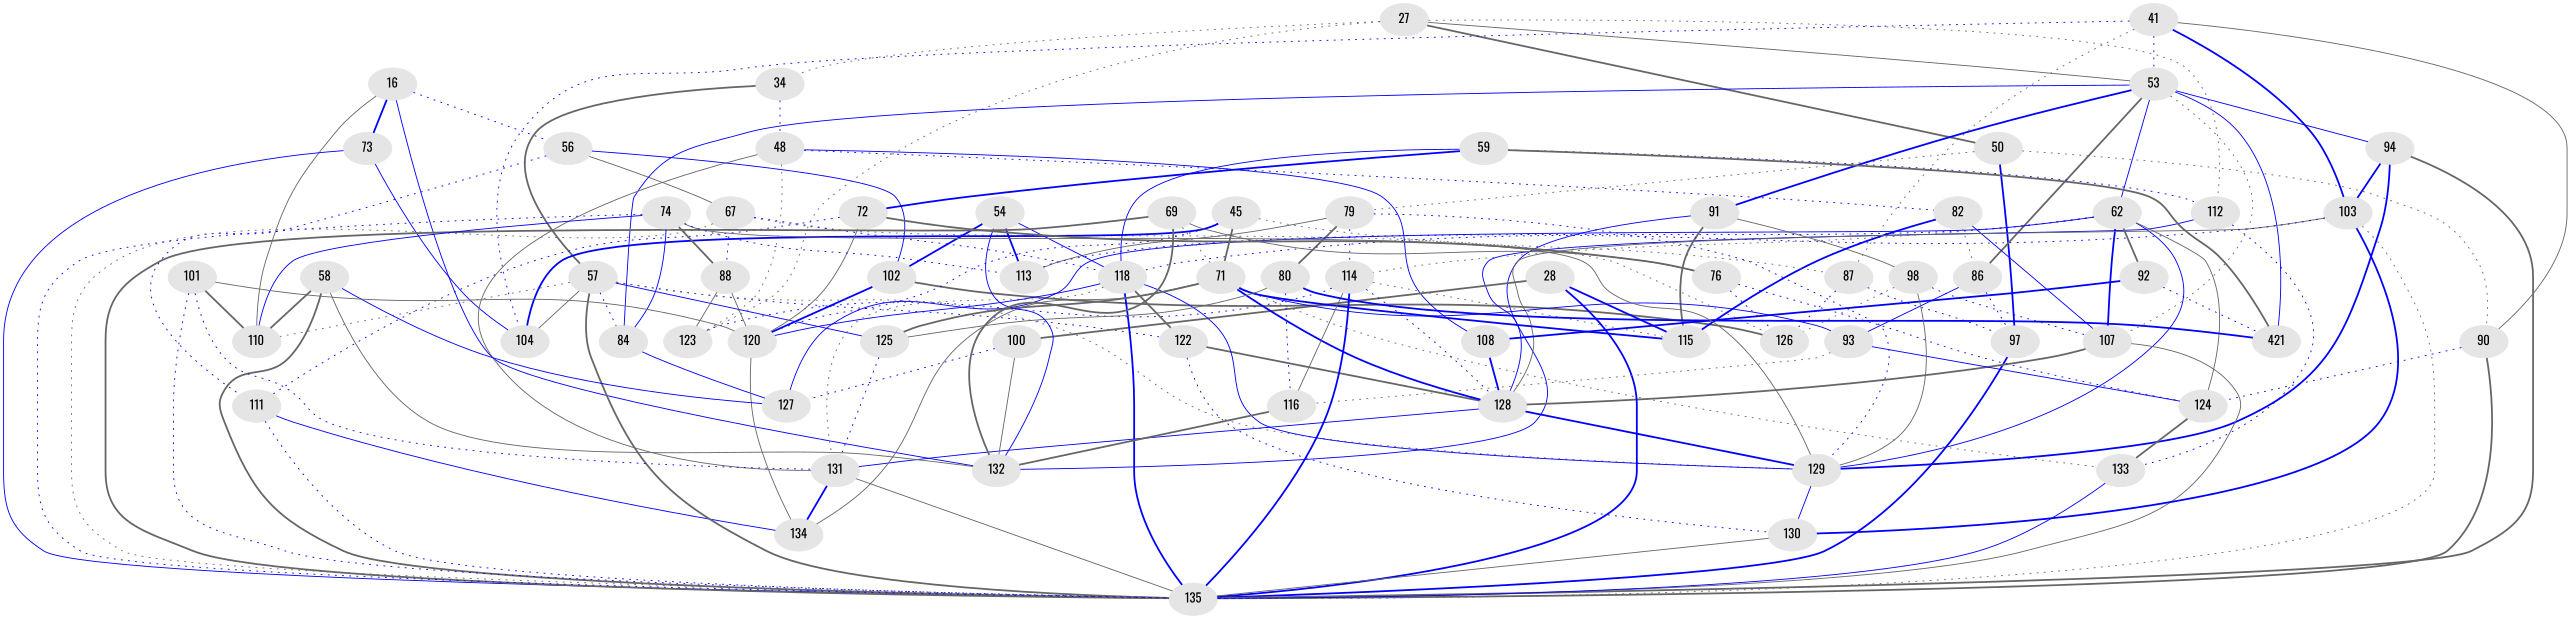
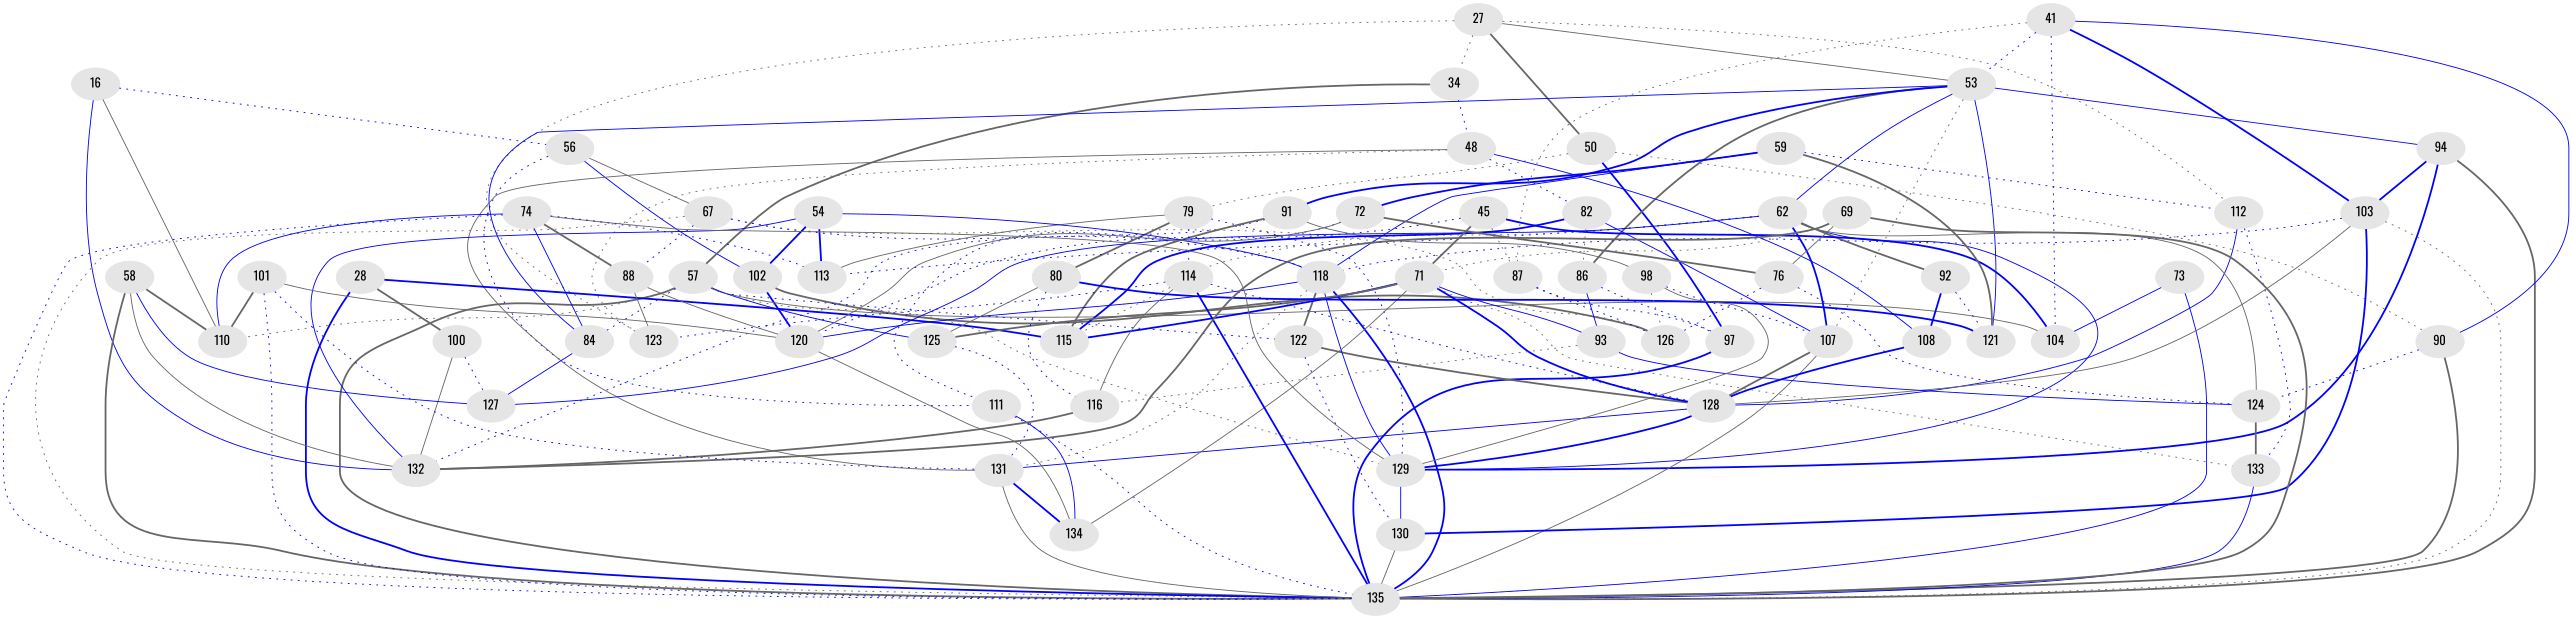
  graph {
    fontname=Oswald
    node [color=gray90 fontname=Oswald style=filled]
    edge [color=blue fontname=Oswald style=dotted]
    16 [super="+3"]
    56
    73
    110 [super="+83"]
    132 [super="+66"]
    102
    67 [super="+38"]
    111
    135 [super="+117+119"]
    104
    27 [super="+20"]
    34
    50
    53 [super="+47+43"]
    112
    123
    48 [super="+8"]
    57 [super="+23+49"]
    90 [super="+65"]
    79 [super="+13"]
    97
    62 [super="+36+40"]
    84
    86
    91
    94 [super="+77"]
    107 [super="+81"]
-   121 [label=421]
+   121
    128 [super="+96"]
    133
    115 [super="+9"]
    28
    100
    82
    108
    131 [super="+89+26"]
    122
    125
    129 [super="+30+39+106"]
    41 [super="+31"]
    87
    103 [super="+33+42"]
    126 [super="+99"]
    124 [super="+60"]
    118 [super="+78"]
    130
    71 [super="+52"]
    93
    134
    45
    120 [super="+24+109"]
    113
    114 [super="+7+85"]
    80
    127
    92
    98 [super="+44"]
    54
    88
    58
    59
    72
    76
    116
    69
    74 [super="+15+70"]
    101 [super="+46"]
    16 -- 56
-   16 -- 73 [style=bold weight=2]
    16 -- 110 [color=gray40 style=solid]
    16 -- 132 [style=solid weight=2]
    56 -- 102 [style=solid]
    56 -- 67 [color=gray40 style=solid]
    56 -- 111
    73 -- 135 [style=solid]
    73 -- 104 [style=solid]
    102 -- 126 [color=gray40 style=bold]
    102 -- 120 [style=bold]
    67 -- 135 [color=gray40]
    67 -- 126 [color=gray40 weight=2]
    67 -- 118
    67 -- 88
    111 -- 135
    111 -- 134 [style=solid]
    27 -- 34 [color=gray40 weight=2]
    27 -- 50 [color=gray40 style=bold]
    27 -- 53 [color=gray40 style=solid]
    27 -- 112 [color=gray40]
    27 -- 123 [color=gray40]
    34 -- 48
    34 -- 57 [color=gray40 style=bold]
    50 -- 90 [color=gray40]
    50 -- 79 [color=gray40]
    50 -- 97 [style=bold]
    53 -- 62 [style=solid]
    53 -- 84 [style=solid]
    53 -- 86 [color=gray40 style=bold]
    53 -- 91 [style=bold]
    53 -- 94 [style=solid weight=3]
    53 -- 107 [color=gray40]
    53 -- 121 [style=solid]
    112 -- 128 [style=solid]
    112 -- 133
    48 -- 123 [color=gray40]
    48 -- 82
    48 -- 108 [style=solid weight=2]
    48 -- 131 [color=gray40 style=solid]
    57 -- 110 [color=gray40]
    57 -- 135 [color=gray40 style=bold]
    57 -- 104 [color=gray40 style=solid]
    57 -- 84
    57 -- 122
    57 -- 125 [style=solid]
    57 -- 129 [color=gray40]
    90 -- 135 [color=gray40 style=bold weight=2]
    90 -- 124 [weight=2]
    79 -- 129
    79 -- 113 [color=gray40 style=solid]
    79 -- 114 [weight=2]
    79 -- 80 [color=gray40 style=bold]
    97 -- 135 [style=bold]
    62 -- 107 [style=bold]
    62 -- 129 [style=solid]
    62 -- 124 [color=gray40 style=solid]
    62 -- 113
    62 -- 114 [color=gray40]
    62 -- 127 [style=solid]
    62 -- 92 [color=gray40 style=bold]
    84 -- 127 [style=solid]
    86 -- 97
    86 -- 93 [style=solid]
-   91 -- 132 [style=solid]
+   91 -- 132
    91 -- 115 [color=gray40 style=bold]
    91 -- 98 [color=gray40 style=solid]
    94 -- 135 [color=gray40 style=bold weight=3]
    94 -- 129 [style=bold weight=2]
    94 -- 103 [style=bold weight=2]
    107 -- 135 [color=gray40 style=solid weight=3]
    107 -- 128 [color=gray40 style=bold]
    128 -- 131 [style=solid]
    128 -- 129 [style=bold]
    133 -- 135 [style=solid]
    28 -- 135 [style=bold weight=2]
    28 -- 115 [style=bold weight=2]
    28 -- 100 [color=gray40 style=bold weight=2]
    100 -- 132 [color=gray40 style=solid]
    100 -- 127
    82 -- 86 [color=gray40]
    82 -- 107 [style=solid]
    82 -- 115 [style=bold]
    108 -- 128 [style=bold]
    131 -- 135 [color=gray40 style=solid weight=3]
    131 -- 134 [style=bold]
    122 -- 128 [color=gray40 style=bold]
    122 -- 130
    125 -- 131
    129 -- 130 [style=solid]
    41 -- 104
    41 -- 53 [weight=2]
-   41 -- 90 [color=gray40 style=solid]
+   41 -- 90 [style=solid]
    41 -- 87 [color=gray40]
    41 -- 103 [style=bold]
    87 -- 97
    87 -- 126
    103 -- 135 [color=gray40]
    103 -- 128 [color=gray40 style=solid weight=2]
    103 -- 118 [weight=3]
    103 -- 130 [style=bold]
    124 -- 133 [color=gray40 style=bold]
    118 -- 135 [style=bold weight=2]
    118 -- 131 [color=gray40 weight=2]
    118 -- 122 [color=gray40 style=bold]
    118 -- 129 [style=solid]
    118 -- 120 [style=solid weight=2]
    130 -- 135 [color=gray40 style=solid]
    71 -- 128 [style=bold]
    71 -- 133 [color=gray40]
    71 -- 115 [style=bold]
    71 -- 125 [color=gray40 style=bold]
    71 -- 93 [style=solid]
    71 -- 134 [color=gray40 style=solid]
    93 -- 124 [style=solid]
    93 -- 116 [color=gray40]
    45 -- 104 [style=bold]
    45 -- 87 [color=gray40]
    45 -- 71 [color=gray40 style=bold]
    45 -- 120
    120 -- 134 [color=gray40 style=solid]
    114 -- 135 [style=bold]
    114 -- 123
    114 -- 128
    114 -- 115 [color=gray40]
    114 -- 116 [color=gray40 style=solid]
    80 -- 121 [style=bold]
    80 -- 125 [color=gray40 style=solid]
    80 -- 116
    92 -- 121
    92 -- 108 [style=bold]
    98 -- 107
    98 -- 129 [color=gray40 style=solid]
    98 -- 126 [color=gray40]
    54 -- 132 [style=solid]
    54 -- 102 [style=bold]
    54 -- 118 [style=solid]
    54 -- 113 [style=bold]
    88 -- 123 [color=gray40 style=solid]
    88 -- 120 [color=gray40 style=solid]
    58 -- 110 [color=gray40 style=bold]
    58 -- 132 [color=gray40 style=solid]
    58 -- 135 [color=gray40 style=bold]
    58 -- 127 [style=solid]
    59 -- 112
    59 -- 121 [color=gray40 style=bold]
    59 -- 118 [style=solid]
    59 -- 72 [style=bold]
    72 -- 111
    72 -- 120 [color=gray40 style=solid]
    72 -- 76 [color=gray40 style=bold]
    76 -- 126
    76 -- 124
    116 -- 132 [color=gray40 style=bold]
    69 -- 132 [color=gray40 style=bold]
    69 -- 135 [color=gray40 style=bold]
    69 -- 71 [color=gray40]
    69 -- 76 [color=gray40 style=solid]
    74 -- 110 [style=solid weight=2]
    74 -- 135 [weight=2]
    74 -- 84 [style=solid]
    74 -- 129 [color=gray40 style=solid]
    74 -- 113
    74 -- 88 [color=gray40 style=bold]
    101 -- 110 [color=gray40 style=bold]
    101 -- 135 [weight=2]
    101 -- 131 [weight=2]
    101 -- 120 [color=gray40 style=solid]
  }
